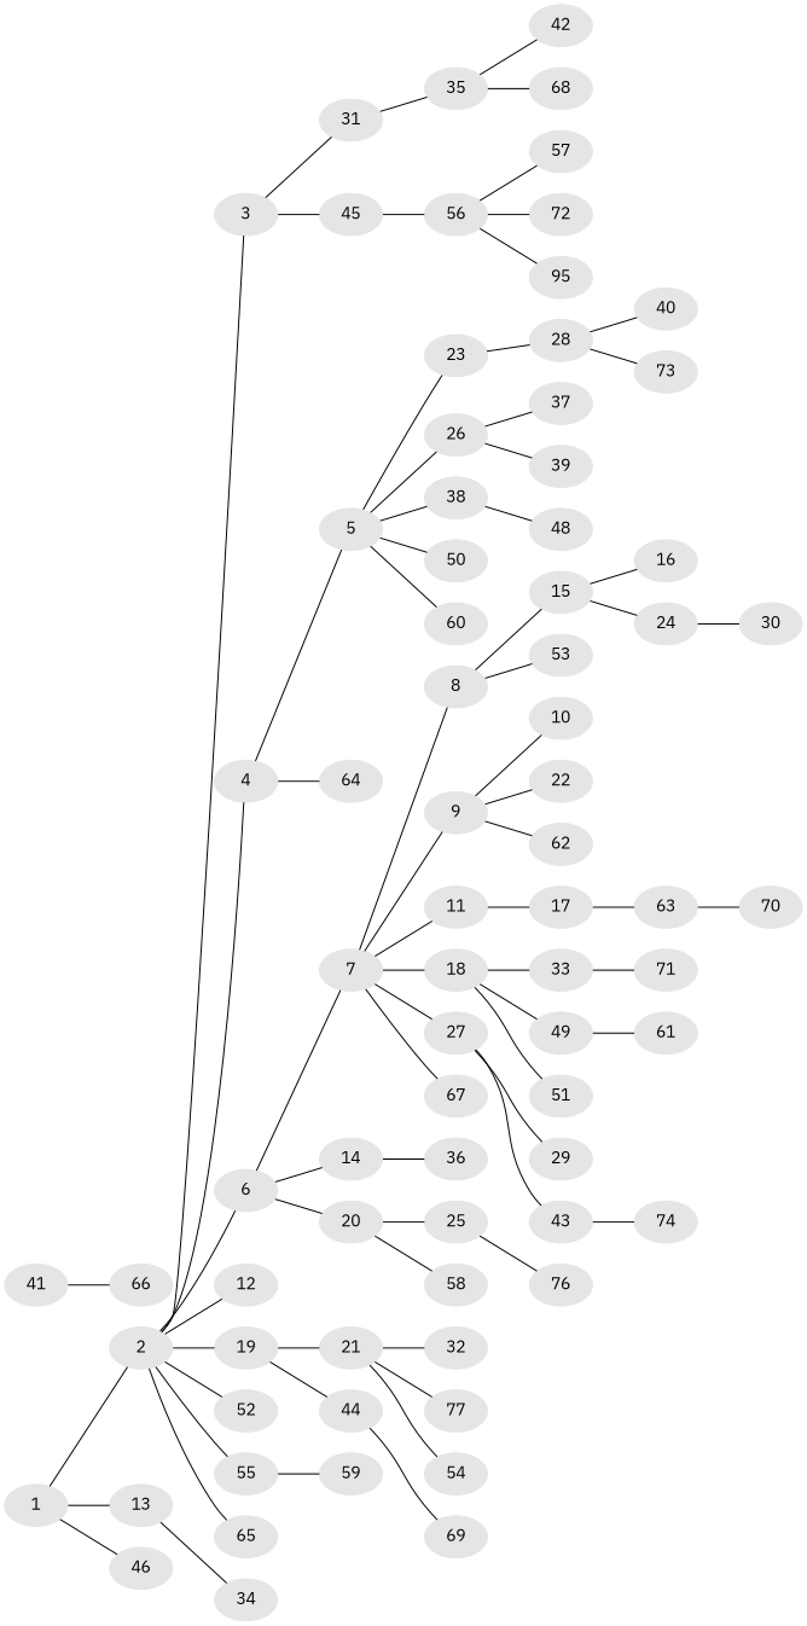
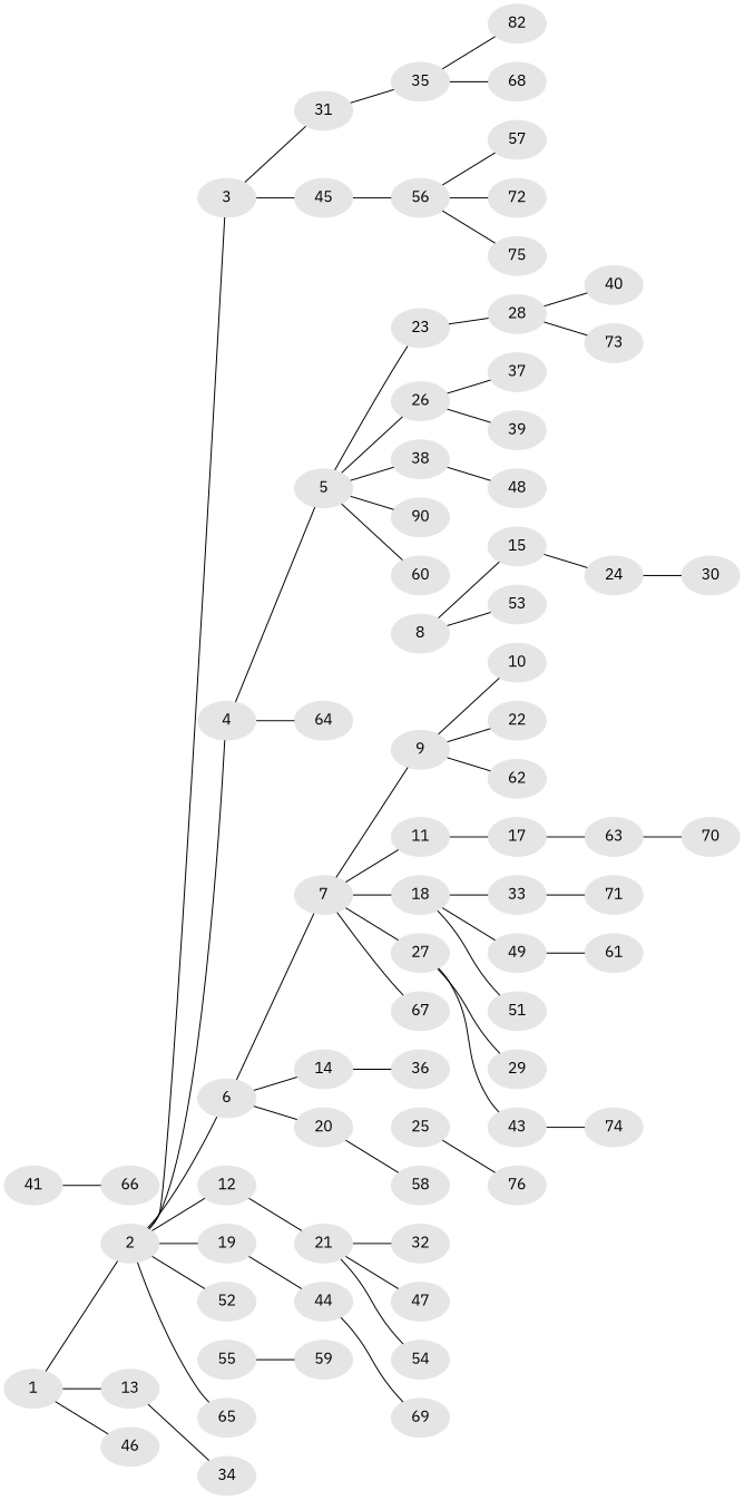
  graph {
    fontname="IBM Plex Sans"
    rankdir=LR
    node [color=gray90 fontname="IBM Plex Sans" style=filled]
    edge [fontname="IBM Plex Sans"]
    1
    2
    13
    46
    3
    4
    6
    12
    19
    52
    55
    65
    34
    31
    45
    5
    64
    7
    14
    20
    21
    44
    59
    35
    56
    23
    26
    38
-   50
+   50 [label=90]
    60
    28
    37
    39
    48
    8
    9
    11
    18
    27
    67
    36
    25
    58
    15
    53
    10
    22
    62
    17
    33
    49
    51
    29
    43
-   16
    24
    63
    30
    70
    71
    61
    32
-   47 [label=77]
+   47
    54
    69
    76
    40
    73
    74
-   42
+   42 [label=82]
    68
    41
    66
    57
    72
-   75 [label=95]
+   75
    1 -- 2
    1 -- 13
    1 -- 46
    2 -- 3
    2 -- 4
    2 -- 6
    2 -- 12
    2 -- 19
    2 -- 52
-   2 -- 55
    2 -- 65
    13 -- 34
    3 -- 31
    3 -- 45
    4 -- 5
    4 -- 64
    6 -- 7
    6 -- 14
    6 -- 20
-   19 -- 21
+   12 -- 21
    19 -- 44
    55 -- 59
    31 -- 35
    45 -- 56
    5 -- 23
    5 -- 26
    5 -- 38
    5 -- 50
    5 -- 60
-   7 -- 8
    7 -- 9
    7 -- 11
    7 -- 18
    7 -- 27
    7 -- 67
    14 -- 36
-   20 -- 25
    20 -- 58
    21 -- 32
    21 -- 47
    21 -- 54
    44 -- 69
    35 -- 42
    35 -- 68
    56 -- 57
    56 -- 72
    56 -- 75
    23 -- 28
    26 -- 37
    26 -- 39
    38 -- 48
    28 -- 40
    28 -- 73
    8 -- 15
    8 -- 53
    9 -- 10
    9 -- 22
    9 -- 62
    11 -- 17
    18 -- 33
    18 -- 49
    18 -- 51
    27 -- 29
    27 -- 43
    25 -- 76
-   15 -- 16
    15 -- 24
    17 -- 63
    33 -- 71
    49 -- 61
    43 -- 74
    24 -- 30
    63 -- 70
    41 -- 66
  }
